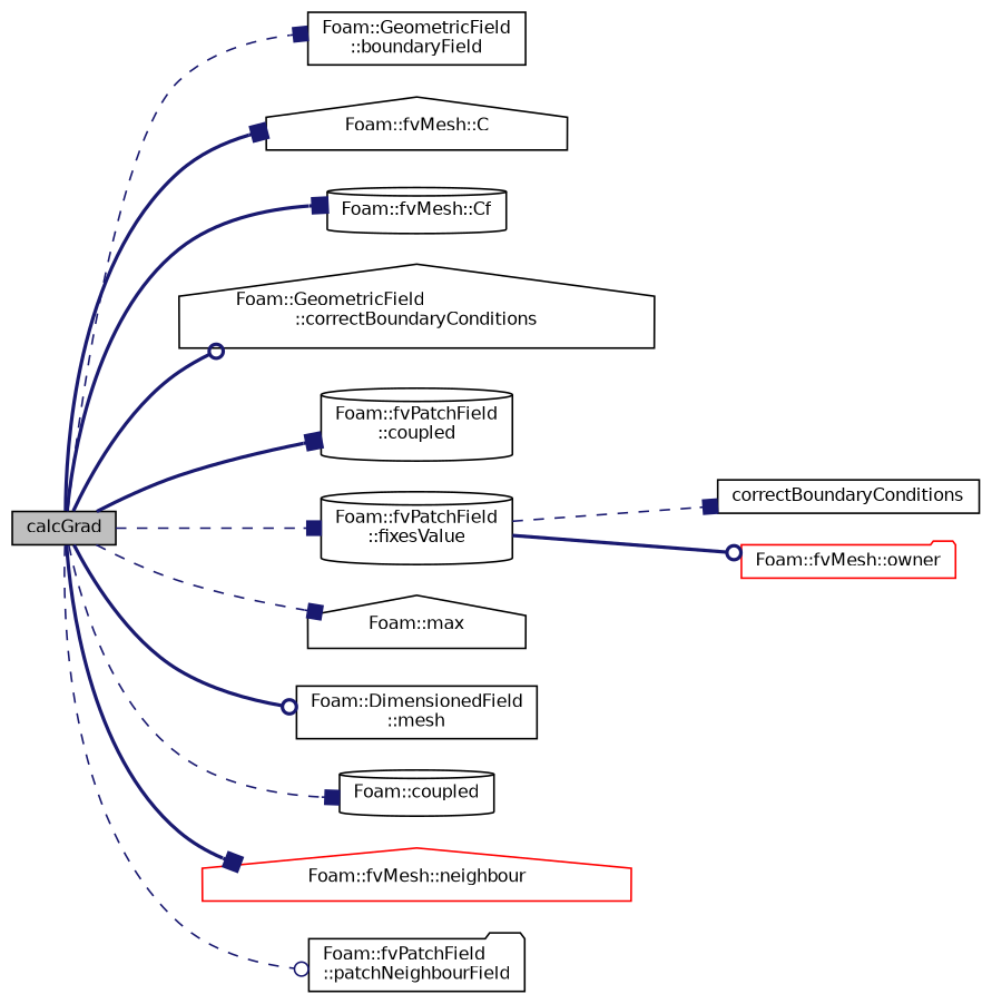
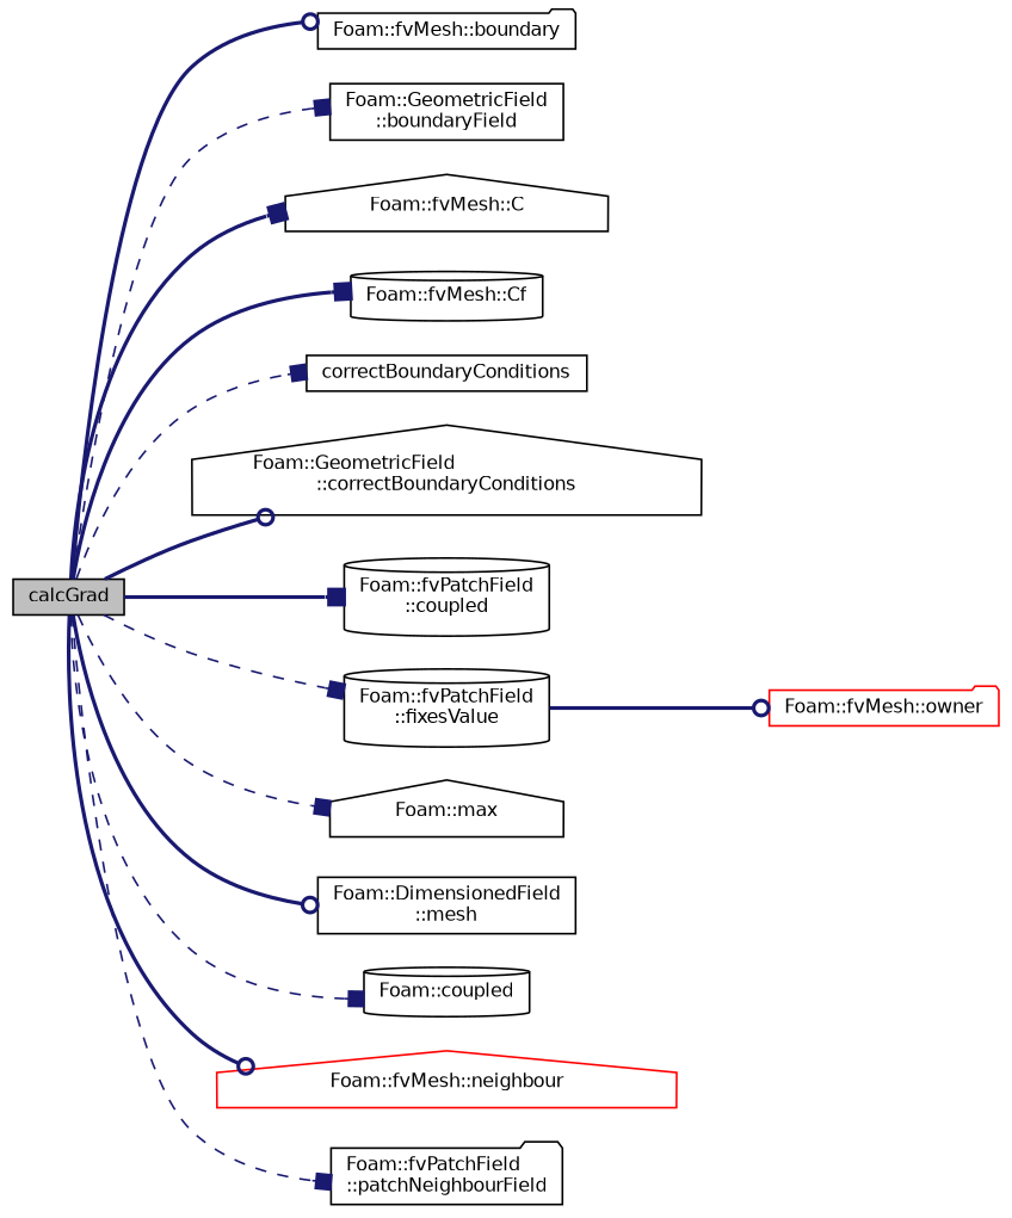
  digraph {
    rankdir=LR
    node [color=black fontname=Helvetica fontsize=10 shape=box]
    edge [arrowhead=box color=midnightblue fontname=Helvetica fontsize=10 labelfontname=Helvetica labelfontsize=10 style=bold]
    n1 [fillcolor=grey75 fontcolor=black height=0.2 label=calcGrad style=filled width=0.4]
+   n2 [height=0.2 label="Foam::fvMesh::boundary" shape=folder width=0.4]
    n3 [height=0.2 label="Foam::GeometricField\l::boundaryField" width=0.4]
    n4 [height=0.2 label="Foam::fvMesh::C" shape=house width=0.4]
    n5 [height=0.2 label="Foam::fvMesh::Cf" shape=cylinder width=0.4]
    n6 [height=0.2 label=correctBoundaryConditions width=0.4]
    n7 [height=0.2 label="Foam::GeometricField\l::correctBoundaryConditions" shape=house width=0.4]
    n8 [height=0.2 label="Foam::fvPatchField\l::coupled" shape=cylinder width=0.4]
    n9 [height=0.2 label="Foam::fvPatchField\l::fixesValue" shape=cylinder width=0.4]
    n10 [height=0.2 label="Foam::max" shape=house width=0.4]
    n11 [height=0.2 label="Foam::DimensionedField\l::mesh" width=0.4]
    n12 [height=0.2 label="Foam::coupled" shape=cylinder width=0.4]
    n13 [color=red height=0.2 label="Foam::fvMesh::neighbour" shape=house width=0.4]
    n14 [height=0.2 label="Foam::fvPatchField\l::patchNeighbourField" shape=folder width=0.4]
    n15 [color=red height=0.2 label="Foam::fvMesh::owner" shape=folder width=0.4]
+   n1 -> n2 [arrowhead=odot]
    n1 -> n3 [style=dashed]
    n1 -> n4
    n1 -> n5
-   n9 -> n6 [style=dashed]
+   n1 -> n6 [style=dashed]
    n1 -> n7 [arrowhead=odot]
    n1 -> n8
    n1 -> n9 [style=dashed]
    n1 -> n10 [style=dashed]
    n1 -> n11 [arrowhead=odot]
    n1 -> n12 [style=dashed]
-   n1 -> n13
-   n1 -> n14 [arrowhead=odot style=dashed]
+   n1 -> n13 [arrowhead=odot]
+   n1 -> n14 [style=dashed]
    n9 -> n15 [arrowhead=odot]
  }
